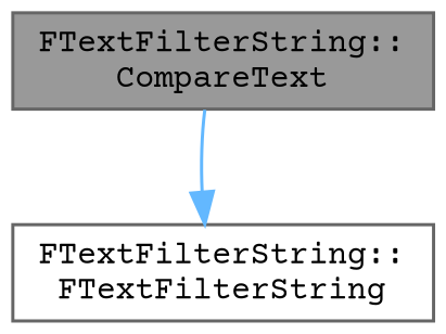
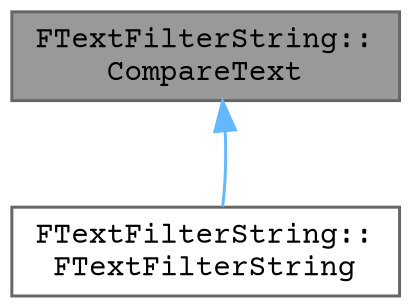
  digraph {
    rankdir=TB
    fontname="Courier Prime"
    node [fontname="Courier Prime" fontsize=10 shape=box style=filled]
    n1 [color=gray40 fillcolor=grey60 fontcolor=black height=0.2 label="FTextFilterString::\lCompareText" width=0.4]
    n2 [color=grey40 fillcolor=white height=0.2 label="FTextFilterString::\lFTextFilterString" width=0.4]
-   n1 -> n2 [color=steelblue1 fontname="Courier Prime" fontsize=10 labelfontname=Helvetica labelfontsize=10 style=solid]
+   n2 -> n1 [color=steelblue1 fontname="Courier Prime" fontsize=10 labelfontname=Helvetica labelfontsize=10 style=solid]
  }
